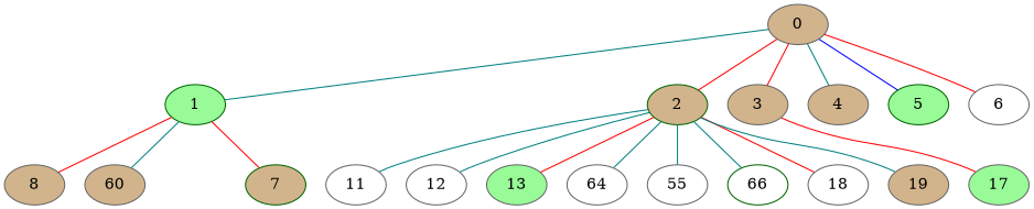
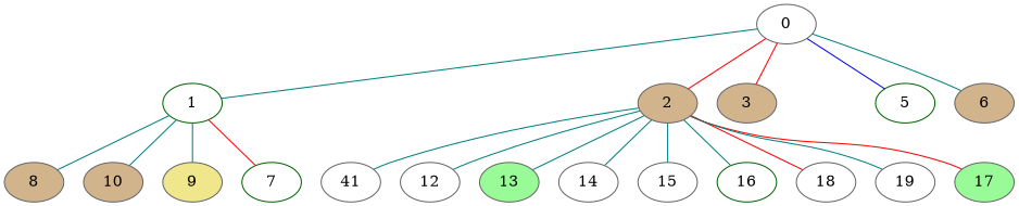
  graph {
    node [color=gray40 fillcolor=white style=filled]
    edge [color=teal]
-   0 [fillcolor=tan]
-   1 [color=darkgreen fillcolor=palegreen]
-   2 [color=darkgreen fillcolor=tan]
+   0
+   1 [color=darkgreen]
+   2 [fillcolor=tan]
    3 [fillcolor=tan]
-   4 [fillcolor=tan]
-   5 [color=darkgreen fillcolor=palegreen]
-   6
+   5 [color=darkgreen]
+   6 [fillcolor=tan]
    8 [fillcolor=tan]
-   10 [fillcolor=tan label=60]
-   7 [color=darkgreen fillcolor=tan]
-   11
+   10 [fillcolor=tan]
+   9 [fillcolor=khaki]
+   7 [color=darkgreen]
+   11 [label=41]
    12
    13 [fillcolor=palegreen]
-   14 [label=64]
-   15 [label=55]
-   16 [color=darkgreen label=66]
+   14
+   15
+   16 [color=darkgreen]
    17 [fillcolor=palegreen]
    18
-   19 [fillcolor=tan]
+   19
    0 -- 1
    0 -- 2 [color=red]
    0 -- 3 [color=red]
-   0 -- 4
    0 -- 5 [color=blue]
-   0 -- 6 [color=red]
-   1 -- 8 [color=red]
+   0 -- 6
+   1 -- 8
    1 -- 10
+   1 -- 9
    1 -- 7 [color=red]
    2 -- 11
    2 -- 12
-   2 -- 13 [color=red]
+   2 -- 13
    2 -- 14
    2 -- 15
    2 -- 16
-   3 -- 17 [color=red]
+   2 -- 17 [color=red]
    2 -- 18 [color=red]
    2 -- 19
  }
